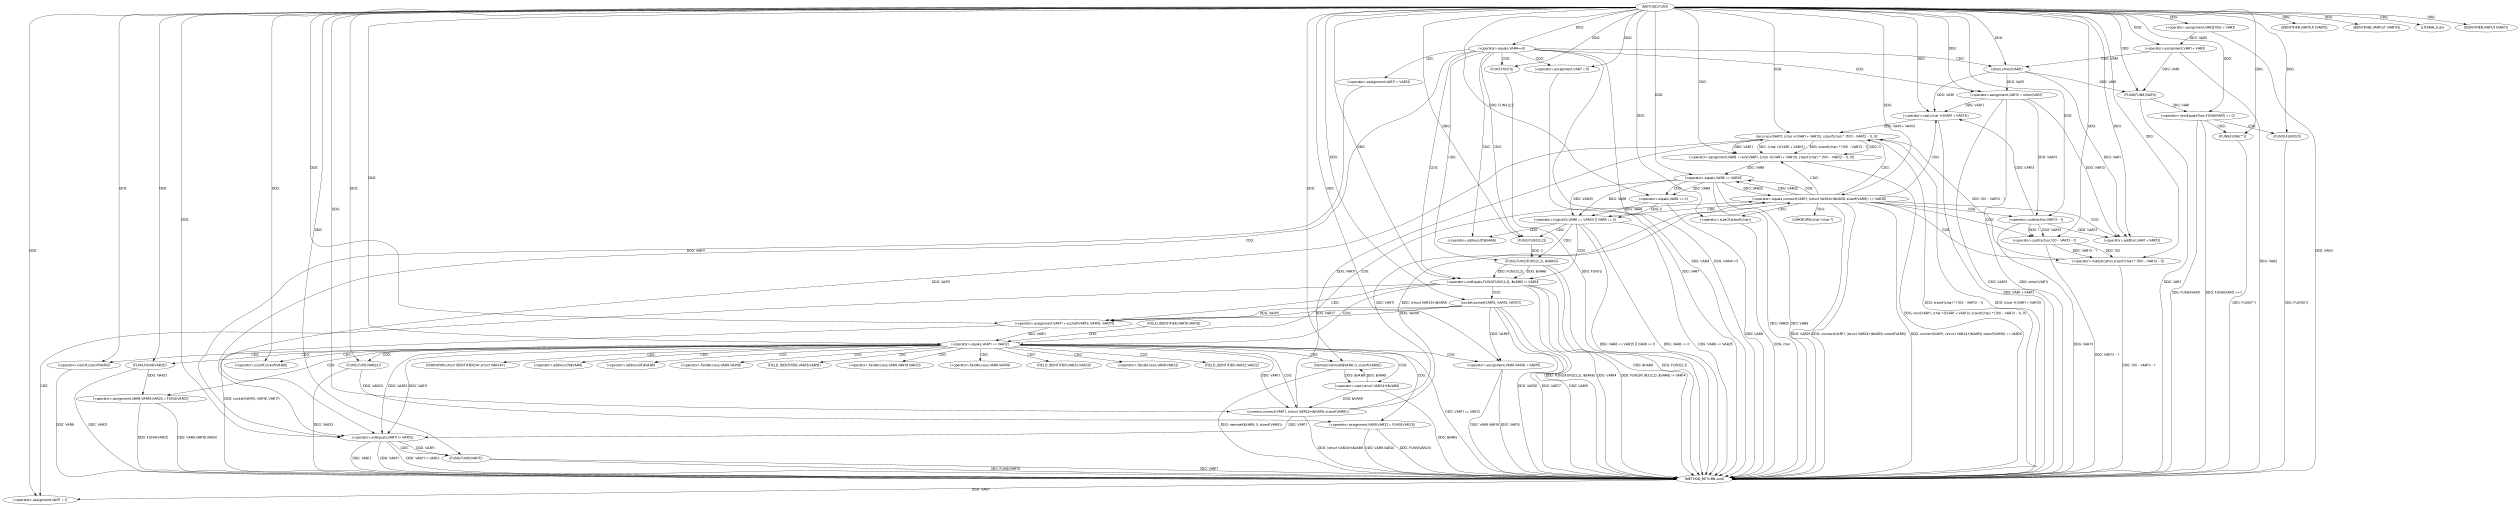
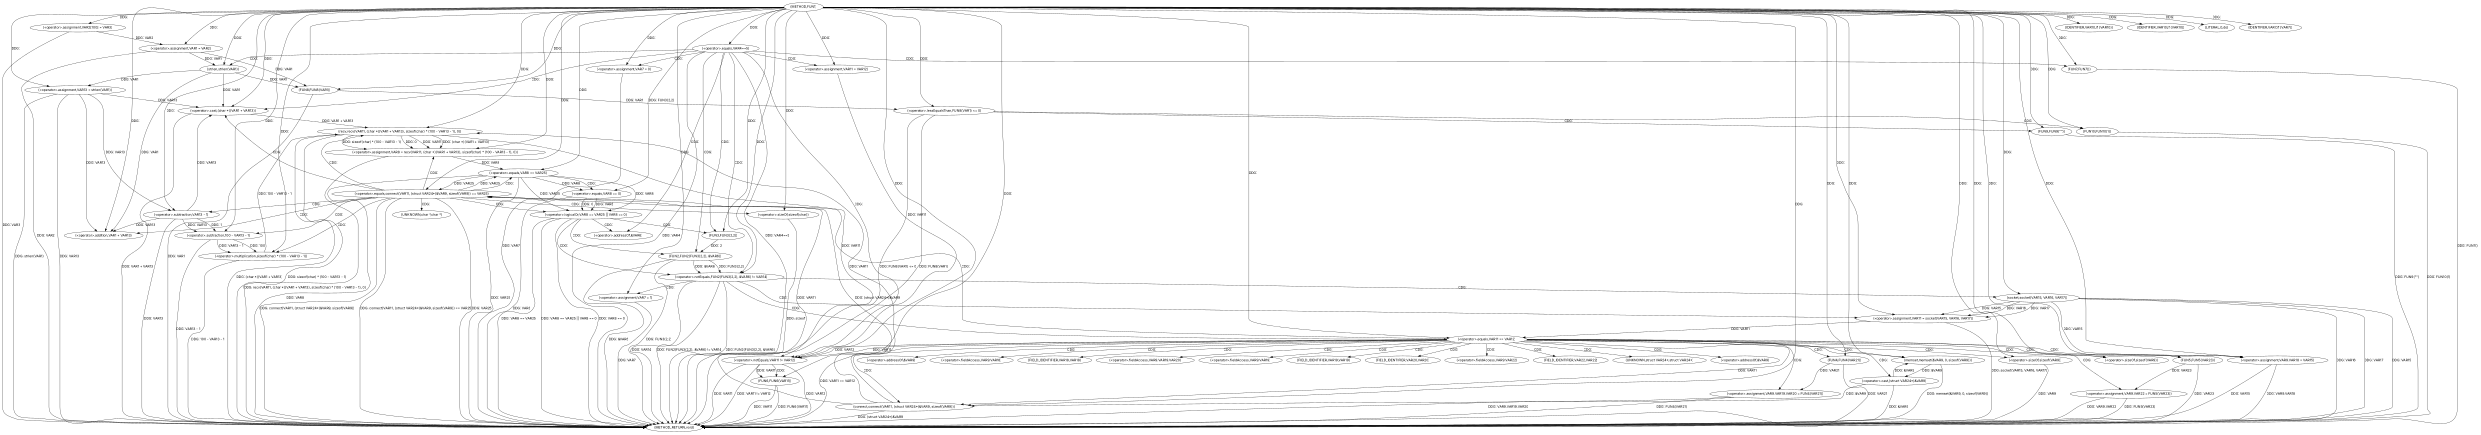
  digraph {
    fontname=Inter
    node [fontname=Inter]
    edge [fontname=Inter]
    n1 [label="(METHOD,FUN1)"]
    n2 [label="(<operator>.assignment,VAR2[100] = VAR3)"]
    n3 [label="(<operator>.assignment,VAR1 = VAR2)"]
    n4 [label="(<operator>.equals,VAR4==5)"]
    n5 [label="(<operator>.assignment,VAR7 = 0)"]
    n6 [label="(<operator>.assignment,VAR11 = VAR12)"]
    n7 [label="(<operator>.assignment,VAR13 = strlen(VAR1))"]
    n8 [label="(strlen,strlen(VAR1))"]
    n9 [label="(<operator>.notEquals,FUN2(FUN3(2,2), &VAR6) != VAR14)"]
    n10 [label="(FUN3,FUN3(2,2))"]
    n11 [label="(<operator>.assignment,VAR7 = 1)"]
    n12 [label="(<operator>.assignment,VAR11 = socket(VAR15, VAR16, VAR17))"]
    n13 [label="(socket,socket(VAR15, VAR16, VAR17))"]
    n14 [label="(<operator>.equals,VAR11 == VAR12)"]
    n15 [label="(memset,memset(&VAR9, 0, sizeof(VAR9)))"]
    n16 [label="(<operator>.sizeOf,sizeof(VAR9))"]
    n17 [label="(<operator>.assignment,VAR9.VAR18 = VAR15)"]
    n18 [label="(FUN4,FUN4(VAR21))"]
    n19 [label="(FUN5,FUN5(VAR23))"]
    n20 [label="(<operator>.equals,connect(VAR11, (struct VAR24*)&VAR9, sizeof(VAR9)) == VAR25)"]
    n21 [label="(connect,connect(VAR11, (struct VAR24*)&VAR9, sizeof(VAR9)))"]
    n22 [label="(<operator>.sizeOf,sizeof(VAR9))"]
    n23 [label="(<operator>.assignment,VAR8 = recv(VAR11, (char *)(VAR1 + VAR13), sizeof(char) * (100 - VAR13 - 1), 0))"]
    n24 [label="(recv,recv(VAR11, (char *)(VAR1 + VAR13), sizeof(char) * (100 - VAR13 - 1), 0))"]
    n25 [label="(<operator>.cast,(char *)(VAR1 + VAR13))"]
    n26 [label="(<operator>.addition,VAR1 + VAR13)"]
    n27 [label="(<operator>.multiplication,sizeof(char) * (100 - VAR13 - 1))"]
    n28 [label="(<operator>.sizeOf,sizeof(char))"]
    n29 [label="(<operator>.subtraction,100 - VAR13 - 1)"]
    n30 [label="(<operator>.subtraction,VAR13 - 1)"]
    n31 [label="(<operator>.equals,VAR8 == VAR25)"]
    n32 [label="(<operator>.equals,VAR8 == 0)"]
    n33 [label="(IDENTIFIER,VAR10,if (VAR10))"]
    n34 [label="(IDENTIFIER,VAR10,if (VAR10))"]
    n35 [label="(LITERAL,0,do)"]
    n36 [label="(<operator>.notEquals,VAR11 != VAR12)"]
    n37 [label="(FUN6,FUN6(VAR11))"]
    n38 [label="(IDENTIFIER,VAR7,if (VAR7))"]
    n39 [label="(FUN7,FUN7())"]
    n40 [label="(<operator>.lessEqualsThan,FUN8(VAR1) <= 0)"]
    n41 [label="(FUN8,FUN8(VAR1))"]
    n42 [label="(FUN9,FUN9(\"\"))"]
    n43 [label="(FUN10,FUN10(1))"]
    n44 [label="(METHOD_RETURN,void)"]
    n45 [label="(FUN2,FUN2(FUN3(2,2), &VAR6))"]
    n46 [label="(<operator>.addressOf,&VAR6)"]
    n47 [label="(<operator>.assignment,VAR9.VAR19.VAR20 = FUN4(VAR21))"]
    n48 [label="(<operator>.assignment,VAR9.VAR22 = FUN5(VAR23))"]
    n49 [label="(<operator>.cast,(struct VAR24*)&VAR9)"]
    n50 [label="(<operator>.addressOf,&VAR9)"]
    n51 [label="(<operator>.fieldAccess,VAR9.VAR18)"]
    n52 [label="(FIELD_IDENTIFIER,VAR18,VAR18)"]
    n53 [label="(<operator>.fieldAccess,VAR9.VAR19.VAR20)"]
    n54 [label="(<operator>.fieldAccess,VAR9.VAR19)"]
    n55 [label="(FIELD_IDENTIFIER,VAR19,VAR19)"]
    n56 [label="(FIELD_IDENTIFIER,VAR20,VAR20)"]
    n57 [label="(<operator>.fieldAccess,VAR9.VAR22)"]
    n58 [label="(FIELD_IDENTIFIER,VAR22,VAR22)"]
-   n59 [label="(UNKNOWN,struct IDENTIFIER24*,struct VAR24*)"]
+   n59 [label="(UNKNOWN,struct VAR24*,struct VAR24*)"]
    n60 [label="(<operator>.addressOf,&VAR9)"]
    n61 [label="(<operator>.logicalOr,VAR8 == VAR25 || VAR8 == 0)"]
    n62 [label="(UNKNOWN,char *,char *)"]
    n1 -> n2 [label="DDG: "]
    n1 -> n3 [label="DDG: "]
    n1 -> n4 [label="DDG: "]
    n1 -> n5 [label="DDG: "]
+   n1 -> n6 [label="DDG: "]
    n1 -> n7 [label="DDG: "]
    n1 -> n8 [label="DDG: "]
    n1 -> n9 [label="DDG: "]
    n1 -> n10 [label="DDG: "]
    n1 -> n11 [label="DDG: "]
    n1 -> n12 [label="DDG: "]
    n1 -> n13 [label="DDG: "]
    n1 -> n14 [label="DDG: "]
    n1 -> n15 [label="DDG: "]
    n1 -> n16 [label="DDG: "]
    n1 -> n17 [label="DDG: "]
    n1 -> n18 [label="DDG: "]
    n1 -> n19 [label="DDG: "]
    n1 -> n20 [label="DDG: "]
    n1 -> n21 [label="DDG: "]
    n1 -> n22 [label="DDG: "]
    n1 -> n23 [label="DDG: "]
    n1 -> n24 [label="DDG: "]
    n1 -> n25 [label="DDG: "]
    n1 -> n26 [label="DDG: "]
    n1 -> n27 [label="DDG: "]
    n1 -> n28 [label="DDG: "]
    n1 -> n29 [label="DDG: "]
    n1 -> n30 [label="DDG: "]
    n1 -> n31 [label="DDG: "]
    n1 -> n32 [label="DDG: FUN3(2,2)"]
    n1 -> n33 [label="DDG: "]
    n1 -> n34 [label="DDG: "]
    n1 -> n35 [label="DDG: "]
    n1 -> n36 [label="DDG: "]
    n1 -> n37 [label="DDG: "]
    n1 -> n38 [label="DDG: "]
    n1 -> n39 [label="DDG: "]
    n1 -> n40 [label="DDG: "]
    n1 -> n41 [label="DDG: "]
    n1 -> n42 [label="DDG: "]
    n1 -> n43 [label="DDG: "]
    n2 -> n3 [label="DDG: VAR2"]
    n2 -> n44 [label="DDG: VAR3"]
    n3 -> n8 [label="DDG: VAR1"]
    n3 -> n41 [label="DDG: VAR1"]
    n3 -> n44 [label="DDG: VAR2"]
    n4 -> n5 [label="CDG: "]
    n4 -> n6 [label="CDG: "]
-   n4 -> n7 [label="CDG: "]
+   n4 -> n25 [label="CDG: "]
    n4 -> n8 [label="CDG: "]
    n4 -> n9 [label="CDG: "]
    n4 -> n10 [label="CDG: "]
    n4 -> n36 [label="CDG: "]
    n4 -> n39 [label="CDG: "]
    n4 -> n44 [label="DDG: VAR4"]
    n4 -> n44 [label="DDG: VAR4==5"]
    n4 -> n45 [label="CDG: "]
    n4 -> n46 [label="CDG: "]
    n5 -> n44 [label="DDG: VAR7"]
    n6 -> n36 [label="DDG: VAR11"]
    n7 -> n25 [label="DDG: VAR13"]
    n7 -> n26 [label="DDG: VAR13"]
    n7 -> n30 [label="DDG: VAR13"]
    n7 -> n44 [label="DDG: strlen(VAR1)"]
    n7 -> n44 [label="DDG: VAR13"]
    n8 -> n7 [label="DDG: VAR1"]
    n8 -> n25 [label="DDG: VAR1"]
    n8 -> n26 [label="DDG: VAR1"]
    n8 -> n41 [label="DDG: VAR1"]
    n9 -> n11 [label="CDG: "]
    n9 -> n12 [label="CDG: "]
    n9 -> n13 [label="CDG: "]
    n9 -> n14 [label="CDG: "]
    n9 -> n44 [label="DDG: VAR14"]
    n9 -> n44 [label="DDG: FUN2(FUN3(2,2), &VAR6) != VAR14"]
    n9 -> n44 [label="DDG: FUN2(FUN3(2,2), &VAR6)"]
    n10 -> n45 [label="DDG: 2"]
-   n44 -> n11 [label="DDG: VAR7"]
+   n11 -> n44 [label="DDG: VAR7"]
    n12 -> n14 [label="DDG: VAR11"]
    n12 -> n44 [label="DDG: socket(VAR15, VAR16, VAR17)"]
    n13 -> n12 [label="DDG: VAR15"]
    n13 -> n12 [label="DDG: VAR16"]
    n13 -> n12 [label="DDG: VAR17"]
    n13 -> n17 [label="DDG: VAR15"]
    n13 -> n44 [label="DDG: VAR16"]
    n13 -> n44 [label="DDG: VAR17"]
    n13 -> n44 [label="DDG: VAR15"]
    n14 -> n15 [label="CDG: "]
    n14 -> n16 [label="CDG: "]
    n14 -> n17 [label="CDG: "]
    n14 -> n18 [label="CDG: "]
    n14 -> n19 [label="CDG: "]
    n14 -> n20 [label="CDG: "]
    n14 -> n21 [label="DDG: VAR11"]
    n14 -> n21 [label="CDG: "]
    n14 -> n22 [label="CDG: "]
    n14 -> n36 [label="DDG: VAR11"]
    n14 -> n36 [label="DDG: VAR12"]
    n14 -> n44 [label="DDG: VAR11 == VAR12"]
    n14 -> n47 [label="CDG: "]
    n14 -> n48 [label="CDG: "]
    n14 -> n49 [label="CDG: "]
    n14 -> n50 [label="CDG: "]
    n14 -> n51 [label="CDG: "]
    n14 -> n52 [label="CDG: "]
    n14 -> n53 [label="CDG: "]
    n14 -> n54 [label="CDG: "]
-   n55 -> n14 [label="CDG: "]
+   n14 -> n55 [label="CDG: "]
    n14 -> n56 [label="CDG: "]
    n14 -> n57 [label="CDG: "]
    n14 -> n58 [label="CDG: "]
    n14 -> n59 [label="CDG: "]
    n14 -> n60 [label="CDG: "]
    n15 -> n44 [label="DDG: memset(&VAR9, 0, sizeof(VAR9))"]
    n15 -> n49 [label="DDG: &VAR9"]
    n17 -> n44 [label="DDG: VAR9.VAR18"]
    n17 -> n44 [label="DDG: VAR15"]
    n18 -> n44 [label="DDG: VAR21"]
    n18 -> n47 [label="DDG: VAR21"]
    n19 -> n44 [label="DDG: VAR23"]
    n19 -> n48 [label="DDG: VAR23"]
    n20 -> n23 [label="CDG: "]
    n20 -> n24 [label="CDG: "]
    n20 -> n25 [label="CDG: "]
    n20 -> n26 [label="CDG: "]
    n20 -> n27 [label="CDG: "]
    n20 -> n28 [label="CDG: "]
    n20 -> n29 [label="CDG: "]
    n20 -> n30 [label="CDG: "]
    n20 -> n31 [label="DDG: VAR25"]
    n20 -> n31 [label="CDG: "]
    n20 -> n44 [label="DDG: connect(VAR11, (struct VAR24*)&VAR9, sizeof(VAR9))"]
    n20 -> n44 [label="DDG: connect(VAR11, (struct VAR24*)&VAR9, sizeof(VAR9)) == VAR25"]
    n20 -> n44 [label="DDG: VAR25"]
    n20 -> n61 [label="CDG: "]
    n20 -> n62 [label="CDG: "]
    n21 -> n20 [label="DDG: VAR11"]
    n21 -> n20 [label="DDG: (struct VAR24*)&VAR9"]
    n21 -> n24 [label="DDG: VAR11"]
-   n21 -> n36 [label="DDG: VAR11"]
    n21 -> n44 [label="DDG: (struct VAR24*)&VAR9"]
    n22 -> n44 [label="DDG: VAR9"]
    n23 -> n31 [label="DDG: VAR8"]
    n23 -> n44 [label="DDG: recv(VAR11, (char *)(VAR1 + VAR13), sizeof(char) * (100 - VAR13 - 1), 0)"]
    n24 -> n23 [label="DDG: VAR11"]
    n24 -> n23 [label="DDG: (char *)(VAR1 + VAR13)"]
    n24 -> n23 [label="DDG: sizeof(char) * (100 - VAR13 - 1)"]
    n24 -> n23 [label="DDG: 0"]
    n24 -> n36 [label="DDG: VAR11"]
    n24 -> n44 [label="DDG: (char *)(VAR1 + VAR13)"]
    n24 -> n44 [label="DDG: sizeof(char) * (100 - VAR13 - 1)"]
    n25 -> n24 [label="DDG: VAR1 + VAR13"]
    n25 -> n44 [label="DDG: VAR1 + VAR13"]
    n27 -> n24 [label="DDG: 100 - VAR13 - 1"]
    n27 -> n44 [label="DDG: 100 - VAR13 - 1"]
-   n28 -> n44 [label="DDG: char"]
+   n28 -> n44 [label="DDG: sizeof"]
    n29 -> n27 [label="DDG: 100"]
    n29 -> n27 [label="DDG: VAR13 - 1"]
    n29 -> n44 [label="DDG: VAR13 - 1"]
    n30 -> n25 [label="DDG: VAR13"]
    n30 -> n26 [label="DDG: VAR13"]
    n30 -> n29 [label="DDG: VAR13"]
    n30 -> n29 [label="DDG: 1"]
    n30 -> n44 [label="DDG: VAR13"]
    n31 -> n20 [label="DDG: VAR25"]
    n31 -> n32 [label="DDG: VAR8"]
    n31 -> n32 [label="CDG: "]
    n31 -> n44 [label="DDG: VAR25"]
    n31 -> n44 [label="DDG: VAR8"]
    n31 -> n61 [label="DDG: VAR8"]
    n31 -> n61 [label="DDG: VAR25"]
    n32 -> n44 [label="DDG: VAR8"]
    n32 -> n61 [label="DDG: VAR8"]
    n32 -> n61 [label="DDG: 0"]
    n36 -> n37 [label="DDG: VAR11"]
    n36 -> n37 [label="CDG: "]
    n36 -> n44 [label="DDG: VAR12"]
    n36 -> n44 [label="DDG: VAR11"]
    n36 -> n44 [label="DDG: VAR11 != VAR12"]
    n37 -> n44 [label="DDG: FUN6(VAR11)"]
    n37 -> n44 [label="DDG: VAR11"]
    n39 -> n44 [label="DDG: FUN7()"]
    n40 -> n42 [label="CDG: "]
    n40 -> n43 [label="CDG: "]
    n40 -> n44 [label="DDG: FUN8(VAR1) <= 0"]
    n40 -> n44 [label="DDG: FUN8(VAR1)"]
    n41 -> n40 [label="DDG: VAR1"]
    n41 -> n44 [label="DDG: VAR1"]
    n42 -> n44 [label="DDG: FUN9(\"\")"]
    n43 -> n44 [label="DDG: FUN10(1)"]
    n45 -> n9 [label="DDG: FUN3(2,2)"]
    n45 -> n9 [label="DDG: &VAR6"]
    n45 -> n44 [label="DDG: &VAR6"]
    n45 -> n44 [label="DDG: FUN3(2,2)"]
    n47 -> n44 [label="DDG: FUN4(VAR21)"]
    n47 -> n44 [label="DDG: VAR9.VAR19.VAR20"]
    n48 -> n44 [label="DDG: VAR9.VAR22"]
    n48 -> n44 [label="DDG: FUN5(VAR23)"]
    n49 -> n15 [label="DDG: &VAR9"]
    n49 -> n21 [label="DDG: &VAR9"]
    n49 -> n44 [label="DDG: &VAR9"]
    n61 -> n9 [label="CDG: "]
    n61 -> n10 [label="CDG: "]
    n61 -> n44 [label="DDG: VAR8 == VAR25"]
    n61 -> n44 [label="DDG: VAR8 == VAR25 || VAR8 == 0"]
    n61 -> n44 [label="DDG: VAR8 == 0"]
    n61 -> n45 [label="CDG: "]
    n61 -> n46 [label="CDG: "]
  }
